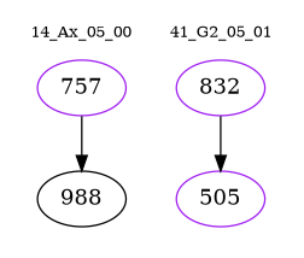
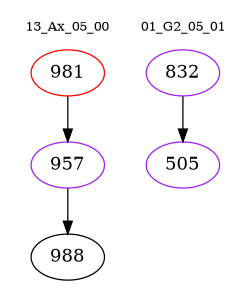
  digraph {
    node [color=purple]
    edge [color=black]
-   n2 [label=757]
+   n1 [color=red label=981]
+   n2 [label=957]
    n3 [color=black label=988]
    n4 [label=832]
    n5 [label=505]
    subgraph cluster_1 {
      color=white
      fontsize=10
-     label="14_Ax_05_00"
+     label="13_Ax_05_00"
+     n1
      n2
      n3
    }
    subgraph cluster_2 {
      color=white
      fontsize=10
-     label="41_G2_05_01"
+     label="01_G2_05_01"
      n4
      n5
    }
+   n1 -> n2
    n2 -> n3
    n4 -> n5
  }
